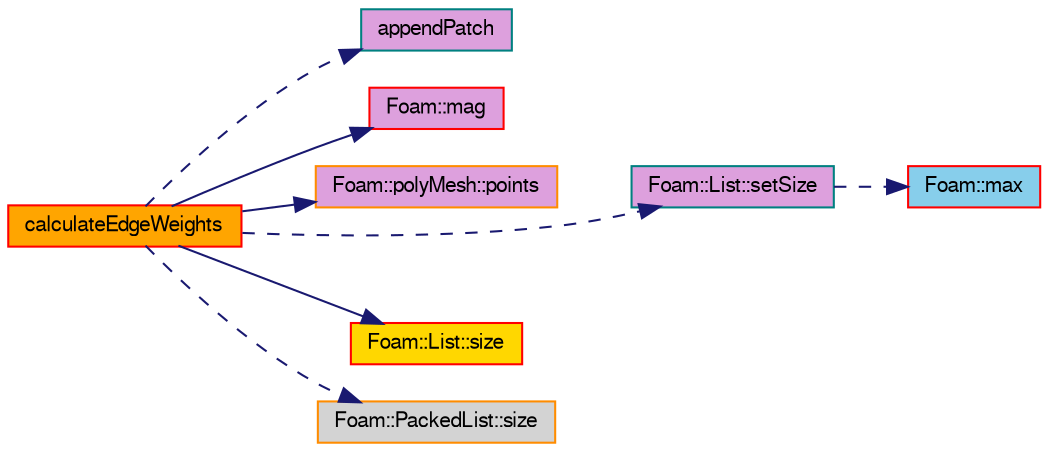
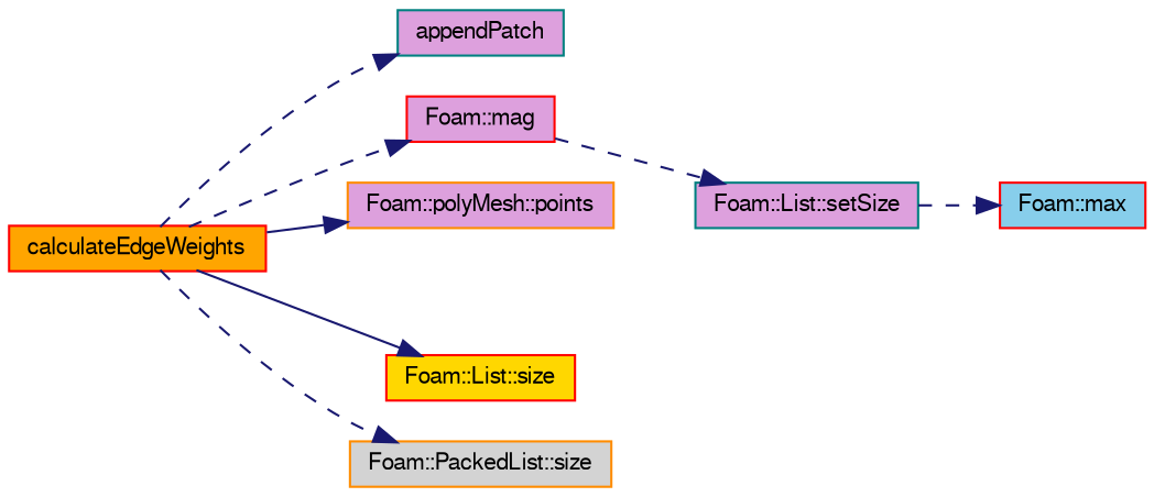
  digraph {
    rankdir=LR
    node [color=red fillcolor=plum fontname=FreeSans fontsize=10 shape=record style=filled]
    edge [color=midnightblue fontname=FreeSans fontsize=10 labelfontname=FreeSans labelfontsize=10 style=dashed]
    n1 [fillcolor=orange fontcolor=black height=0.2 label=calculateEdgeWeights width=0.4]
    n2 [color=teal height=0.2 label=appendPatch width=0.4]
    n3 [height=0.2 label="Foam::mag" width=0.4]
    n4 [color=darkorange height=0.2 label="Foam::polyMesh::points" width=0.4]
    n5 [color=teal height=0.2 label="Foam::List::setSize" width=0.4]
    n6 [fillcolor=gold height=0.2 label="Foam::List::size" width=0.4]
    n7 [color=darkorange fillcolor=lightgrey height=0.2 label="Foam::PackedList::size" width=0.4]
    n8 [fillcolor=skyblue height=0.2 label="Foam::max" width=0.4]
    n1 -> n2
-   n1 -> n3 [style=solid]
+   n1 -> n3
    n1 -> n4 [style=solid]
-   n1 -> n5
+   n3 -> n5
    n1 -> n6 [style=solid]
    n1 -> n7
    n5 -> n8
  }
